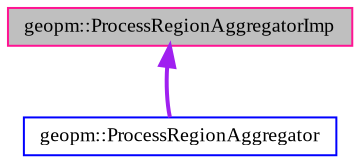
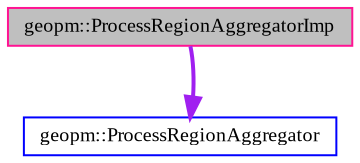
  digraph {
    fontname="Liberation Serif"
    node [fontname="Liberation Serif" fontsize=10 shape=box style=filled]
    n1 [color=deeppink fillcolor=grey75 fontcolor=black height=0.2 label="geopm::ProcessRegionAggregatorImp" width=0.4]
    n2 [color=blue fillcolor=white height=0.2 label="geopm::ProcessRegionAggregator" width=0.4]
-   n1 -> n2 [color=purple dir=back fontname="Liberation Serif" fontsize=10 labelfontname=Helvetica labelfontsize=10 style=bold]
+   n2 -> n1 [color=purple dir=back fontname="Liberation Serif" fontsize=10 labelfontname=Helvetica labelfontsize=10 style=bold]
  }
